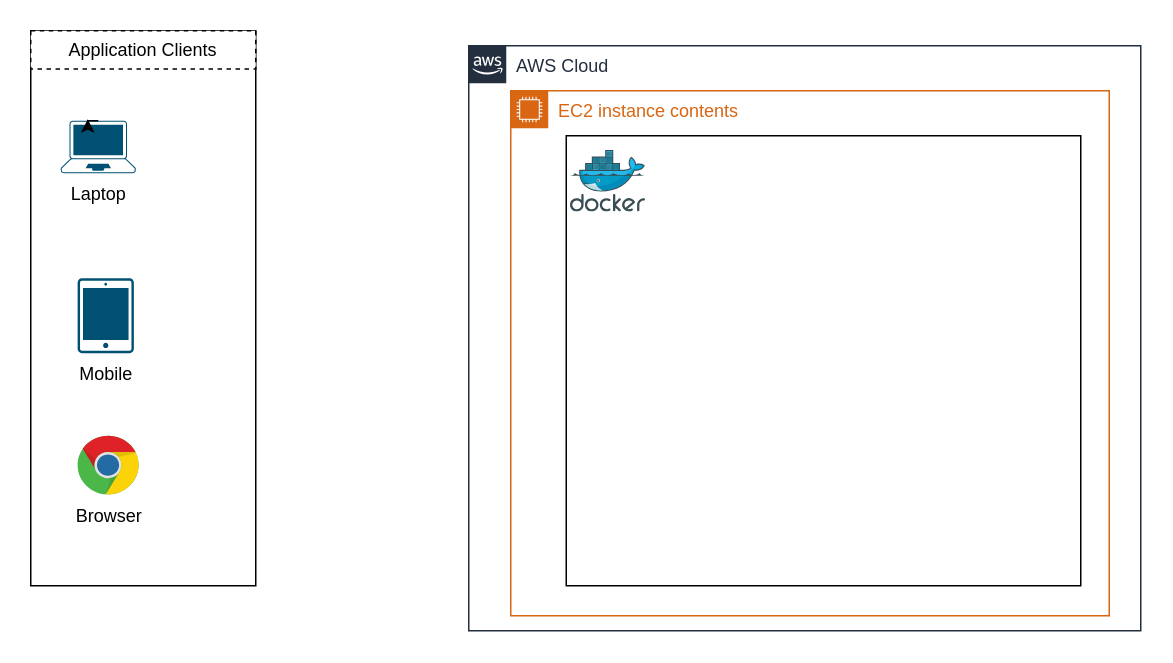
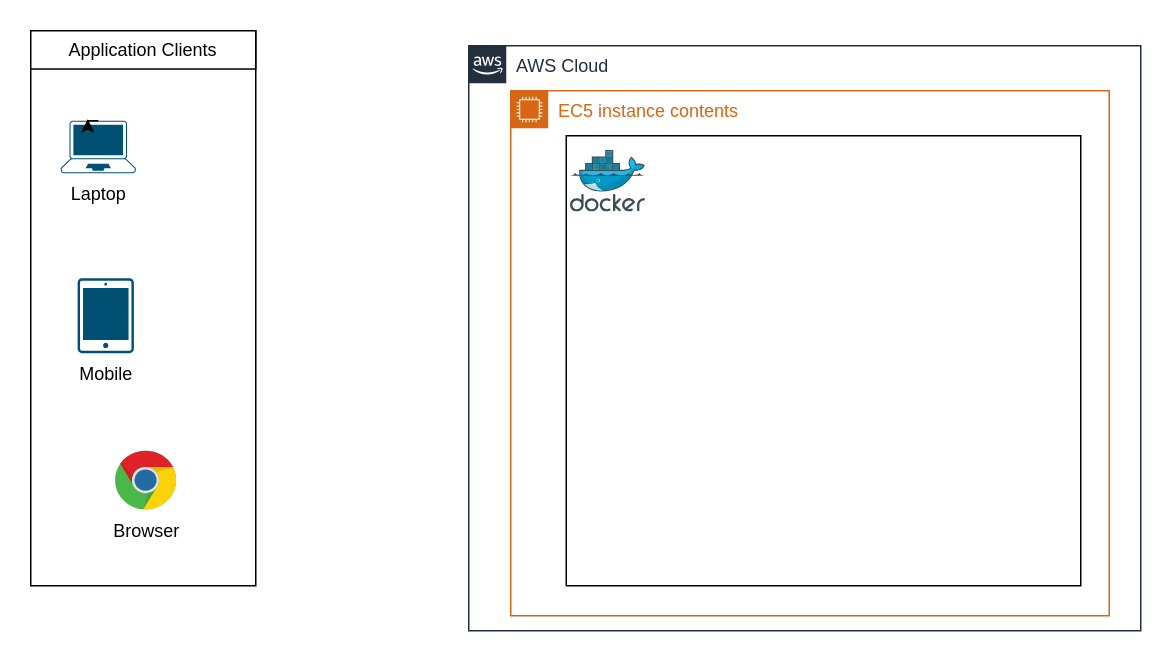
  <mxCell id="0" />
  <mxCell id="1" parent="0" />
  <mxCell id="2" value="" style="group;movable=0;resizable=0;rotatable=0;deletable=0;editable=0;locked=1;connectable=0;" vertex="1" connectable="0" parent="1"><mxGeometry x="20" y="20" width="150" height="370" as="geometry" /></mxCell>
  <mxCell id="3" value="" style="rounded=0;whiteSpace=wrap;html=1;noLabel=0;movable=1;resizable=1;rotatable=1;deletable=1;editable=1;locked=0;connectable=1;container=1;" vertex="1" parent="2"><mxGeometry width="150" height="370.0" as="geometry" /></mxCell>
  <mxCell id="4" value="Laptop" style="points=[[0.13,0.02,0],[0.5,0,0],[0.87,0.02,0],[0.885,0.4,0],[0.985,0.985,0],[0.5,1,0],[0.015,0.985,0],[0.115,0.4,0]];verticalLabelPosition=bottom;sketch=0;html=1;verticalAlign=top;aspect=fixed;align=center;pointerEvents=1;shape=mxgraph.cisco19.laptop;fillColor=#005073;strokeColor=none;" vertex="1" parent="3"><mxGeometry x="20" y="60" width="50" height="35" as="geometry" /></mxCell>
  <mxCell id="5" style="edgeStyle=orthogonalEdgeStyle;rounded=0;orthogonalLoop=1;jettySize=auto;html=1;exitX=0.5;exitY=0;exitDx=0;exitDy=0;exitPerimeter=0;entryX=0.36;entryY=-0.029;entryDx=0;entryDy=0;entryPerimeter=0;" edge="1" parent="3" source="4" target="4"><mxGeometry relative="1" as="geometry" /></mxCell>
- <mxCell id="6" value="Application Clients" style="whiteSpace=wrap;html=1;movable=1;resizable=1;rotatable=1;deletable=1;editable=1;locked=0;connectable=1;dashed=1;" vertex="1" parent="2"><mxGeometry width="150" height="25.517" as="geometry" /></mxCell>
+ <mxCell id="6" value="Application Clients" style="whiteSpace=wrap;html=1;movable=1;resizable=1;rotatable=1;deletable=1;editable=1;locked=0;connectable=1;" vertex="1" parent="2"><mxGeometry width="150" height="25.517" as="geometry" /></mxCell>
  <mxCell id="7" value="Mobile" style="sketch=0;points=[[0.015,0.015,0],[0.985,0.015,0],[0.985,0.985,0],[0.015,0.985,0],[0.25,0,0],[0.5,0,0],[0.75,0,0],[1,0.25,0],[1,0.5,0],[1,0.75,0],[0.75,1,0],[0.5,1,0],[0.25,1,0],[0,0.75,0],[0,0.5,0],[0,0.25,0]];verticalLabelPosition=bottom;html=1;verticalAlign=top;aspect=fixed;align=center;pointerEvents=1;shape=mxgraph.cisco19.handheld;fillColor=#005073;strokeColor=none;" vertex="1" parent="2"><mxGeometry x="31.25" y="165" width="37.5" height="50" as="geometry" /></mxCell>
- <mxCell id="8" value="Browser" style="dashed=0;outlineConnect=0;html=1;align=center;labelPosition=center;verticalLabelPosition=bottom;verticalAlign=top;shape=mxgraph.weblogos.chrome" vertex="1" parent="2"><mxGeometry x="31.25" y="270" width="41.2" height="40" as="geometry" /></mxCell>
+ <mxCell id="8" value="Browser" style="dashed=0;outlineConnect=0;html=1;align=center;labelPosition=center;verticalLabelPosition=bottom;verticalAlign=top;shape=mxgraph.weblogos.chrome" vertex="1" parent="2"><mxGeometry x="56.25" y="280" width="41.2" height="40" as="geometry" /></mxCell>
  <mxCell id="9" value="AWS Cloud" style="points=[[0,0],[0.25,0],[0.5,0],[0.75,0],[1,0],[1,0.25],[1,0.5],[1,0.75],[1,1],[0.75,1],[0.5,1],[0.25,1],[0,1],[0,0.75],[0,0.5],[0,0.25]];outlineConnect=0;gradientColor=none;html=1;whiteSpace=wrap;fontSize=12;fontStyle=0;container=1;pointerEvents=0;collapsible=0;recursiveResize=0;shape=mxgraph.aws4.group;grIcon=mxgraph.aws4.group_aws_cloud_alt;strokeColor=#232F3E;fillColor=none;verticalAlign=top;align=left;spacingLeft=30;fontColor=#232F3E;dashed=0;" vertex="1" parent="1"><mxGeometry x="312" y="30" width="448" height="390" as="geometry" /></mxCell>
- <mxCell id="10" value="EC2 instance contents" style="points=[[0,0],[0.25,0],[0.5,0],[0.75,0],[1,0],[1,0.25],[1,0.5],[1,0.75],[1,1],[0.75,1],[0.5,1],[0.25,1],[0,1],[0,0.75],[0,0.5],[0,0.25]];outlineConnect=0;gradientColor=none;html=1;whiteSpace=wrap;fontSize=12;fontStyle=0;container=1;pointerEvents=0;collapsible=0;recursiveResize=0;shape=mxgraph.aws4.group;grIcon=mxgraph.aws4.group_ec2_instance_contents;strokeColor=#D86613;fillColor=none;verticalAlign=top;align=left;spacingLeft=30;fontColor=#D86613;dashed=0;" vertex="1" parent="9"><mxGeometry x="28" y="30" width="399" height="350" as="geometry" /></mxCell>
+ <mxCell id="10" value="EC5 instance contents" style="points=[[0,0],[0.25,0],[0.5,0],[0.75,0],[1,0],[1,0.25],[1,0.5],[1,0.75],[1,1],[0.75,1],[0.5,1],[0.25,1],[0,1],[0,0.75],[0,0.5],[0,0.25]];outlineConnect=0;gradientColor=none;html=1;whiteSpace=wrap;fontSize=12;fontStyle=0;container=1;pointerEvents=0;collapsible=0;recursiveResize=0;shape=mxgraph.aws4.group;grIcon=mxgraph.aws4.group_ec2_instance_contents;strokeColor=#D86613;fillColor=none;verticalAlign=top;align=left;spacingLeft=30;fontColor=#D86613;dashed=0;" vertex="1" parent="9"><mxGeometry x="28" y="30" width="399" height="350" as="geometry" /></mxCell>
  <mxCell id="11" value="" style="rounded=0;whiteSpace=wrap;html=1;" vertex="1" parent="10"><mxGeometry x="37" y="30" width="343" height="300" as="geometry" /></mxCell>
  <mxCell id="12" value="" style="image;sketch=0;aspect=fixed;html=1;points=[];align=center;fontSize=12;image=img/lib/mscae/Docker.svg;" vertex="1" parent="10"><mxGeometry x="40" y="40" width="50" height="41" as="geometry" /></mxCell>
